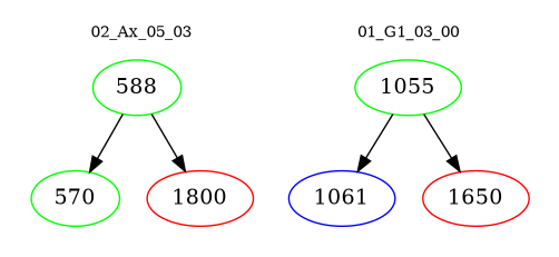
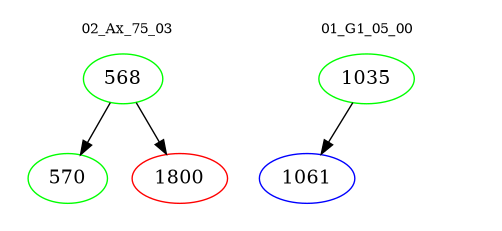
  digraph {
    node [color=green]
    edge [color=black]
-   n1 [label=588]
+   n1 [label=568]
    n2 [label=570]
    n3 [color=red label=1800]
-   n4 [label=1055]
+   n4 [label=1035]
    n5 [color=blue label=1061]
-   n6 [color=red label=1650]
    subgraph cluster_1 {
      color=white
      fontsize=10
-     label="02_Ax_05_03"
+     label="02_Ax_75_03"
      n1
      n2
      n3
    }
    subgraph cluster_2 {
      color=white
      fontsize=10
-     label="01_G1_03_00"
+     label="01_G1_05_00"
      n4
      n5
-     n6
    }
    n1 -> n2
    n1 -> n3
    n4 -> n5
-   n4 -> n6
  }
